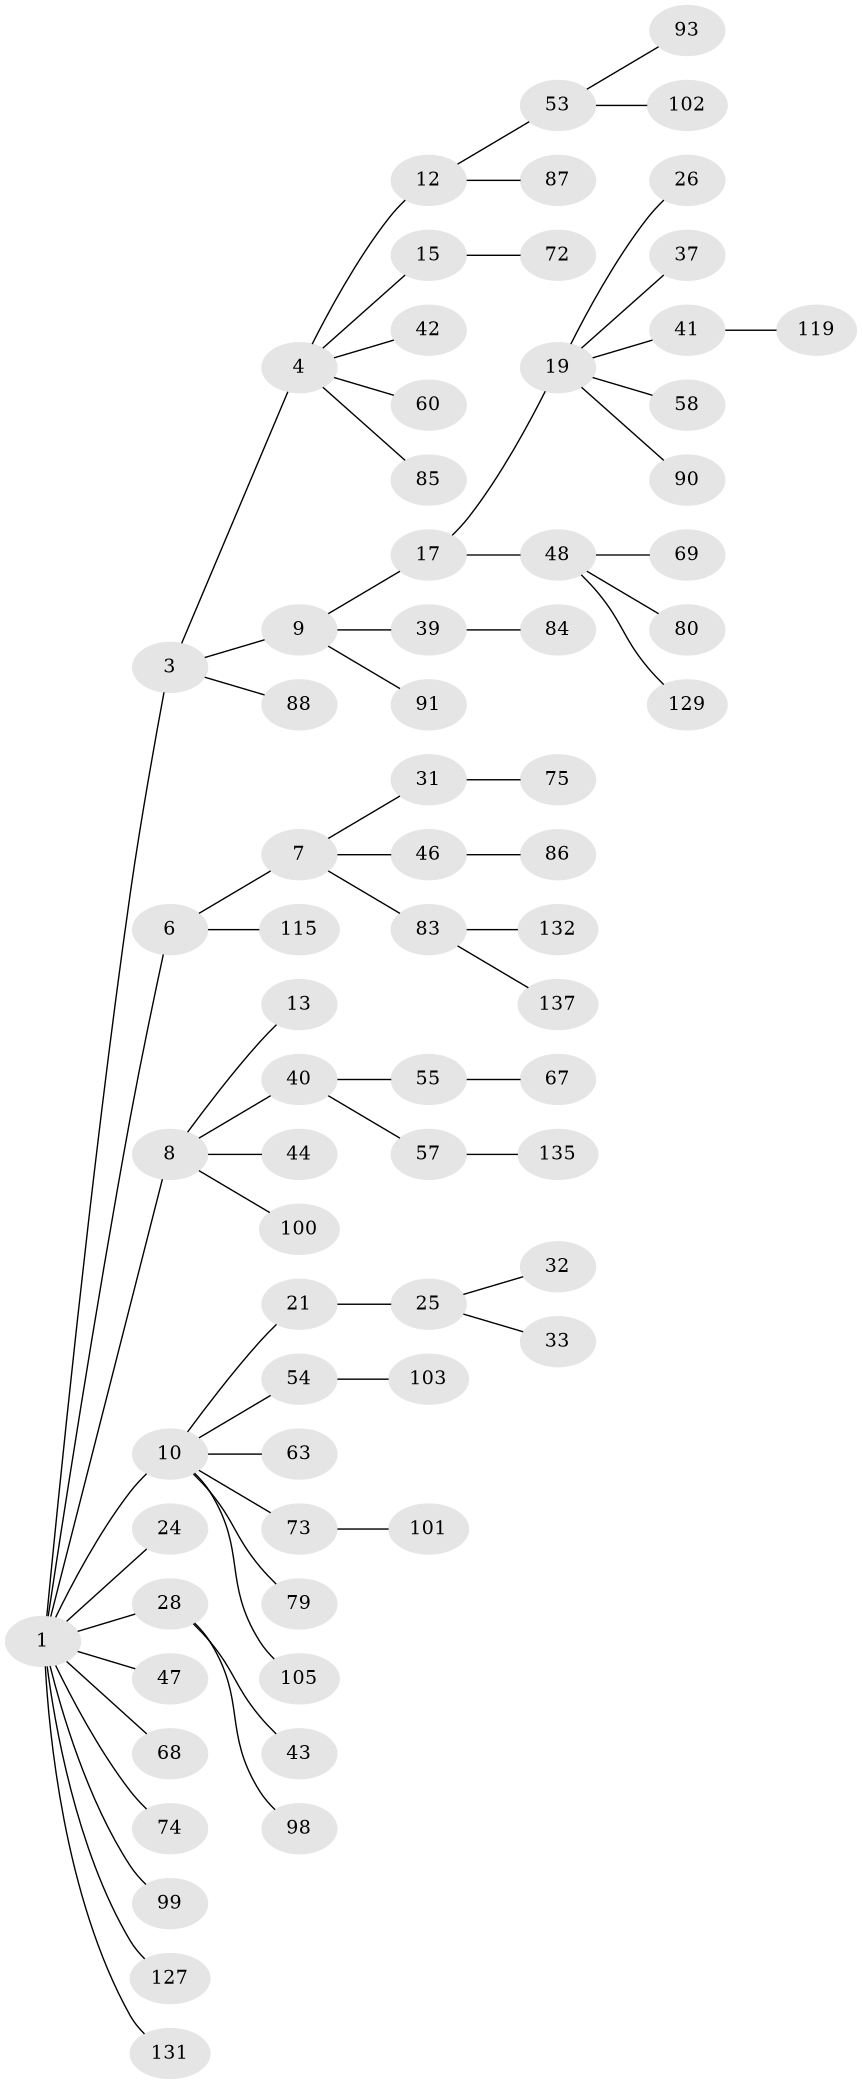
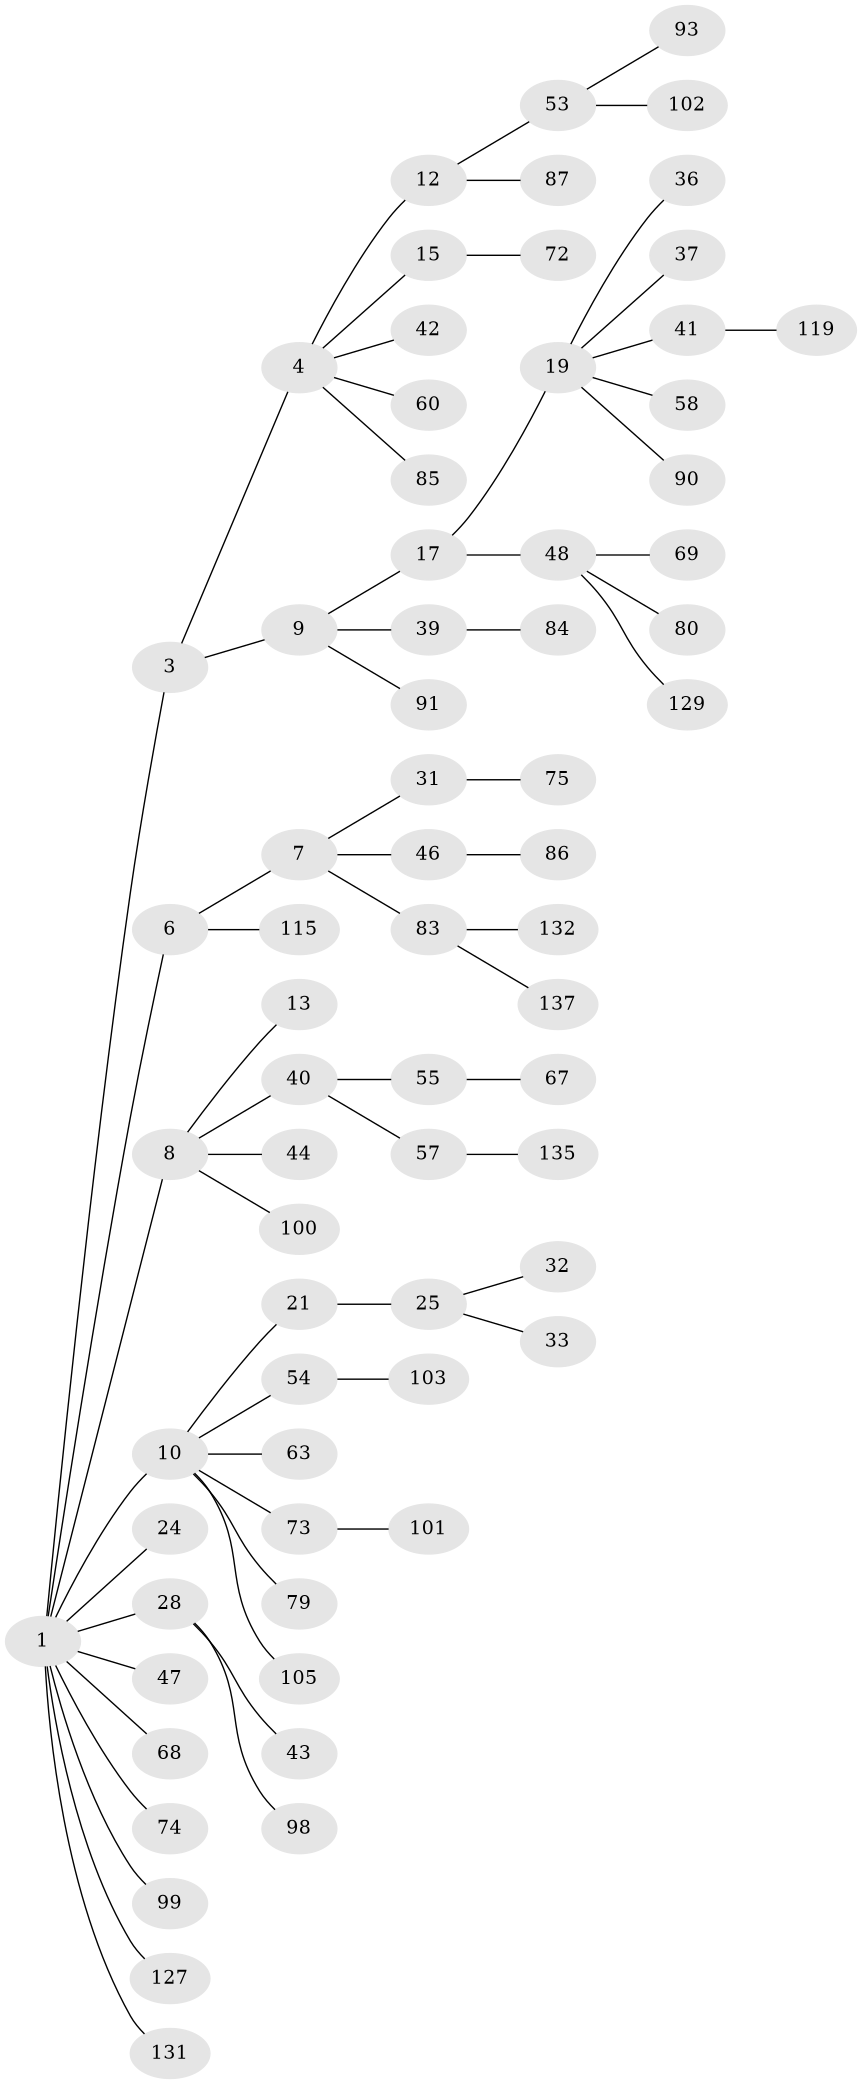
  graph {
    rankdir=LR
    node [color=gray90 style=filled]
    1 [super="+2+5"]
    3 [super="+77"]
    6
    8 [super="+16"]
    10 [super="+14"]
    24 [super="+139"]
    28 [super="+133"]
    47
    68
    74 [super="+132"]
    99
    127
    131
    4
    9
-   88
    7 [super="+89+96+23+49+11"]
    115
    13 [super="+45"]
    40 [super="+81"]
    44 [super="+64+117"]
    100
    21
    54 [super="+78+62"]
    63 [super="+122"]
    73
    79 [super="+92"]
    105 [super="+106"]
    43
    98 [super="+136"]
    12 [super="+130+111+95+52"]
    15 [super="+61+51+113"]
    42 [super="+109+82"]
    n34 [label=60 super="+123"]
    85
    17
    39
    91
    53
    87
    72
    31 [super="+65"]
    46 [super="+71"]
    83 [super="+94"]
    75
    86
    n47 [label=132]
    137
    55
    57
    19 [super="+22+50"]
    48 [super="+60"]
    84
    25 [super="+30+121"]
    103
    101
    93 [super="+108"]
    102
-   36 [super="+97+56" label=26]
+   36 [super="+97+56"]
    37
    41
    58
    90
    69 [super="+120"]
    80
    129
    119 [super="+125"]
    32
    33
    67
    135
    1 -- 3
    1 -- 6
    1 -- 8
    1 -- 10
    1 -- 24
    1 -- 28
    1 -- 47
    1 -- 68
    1 -- 74
    1 -- 99
    1 -- 127
    1 -- 131
    3 -- 4
    3 -- 9
-   3 -- 88
    6 -- 7
    6 -- 115
    8 -- 13
    8 -- 40
    8 -- 44
    8 -- 100
    10 -- 21
    10 -- 54
    10 -- 63
    10 -- 73
    10 -- 79
    10 -- 105
    28 -- 43
    28 -- 98
    4 -- 12
    4 -- 15
    4 -- 42
    4 -- n34
    4 -- 85
    9 -- 17
    9 -- 39
    9 -- 91
    7 -- 31
    7 -- 46
    7 -- 83
    40 -- 55
    40 -- 57
    21 -- 25
    54 -- 103
    73 -- 101
    12 -- 53
    12 -- 87
    15 -- 72
    17 -- 19
    17 -- 48
    39 -- 84
    53 -- 93
    53 -- 102
    31 -- 75
    46 -- 86
    83 -- n47
    83 -- 137
    55 -- 67
    57 -- 135
    19 -- 36
    19 -- 37
    19 -- 41
    19 -- 58
    19 -- 90
    48 -- 69
    48 -- 80
    48 -- 129
    25 -- 32
    25 -- 33
    41 -- 119
  }
